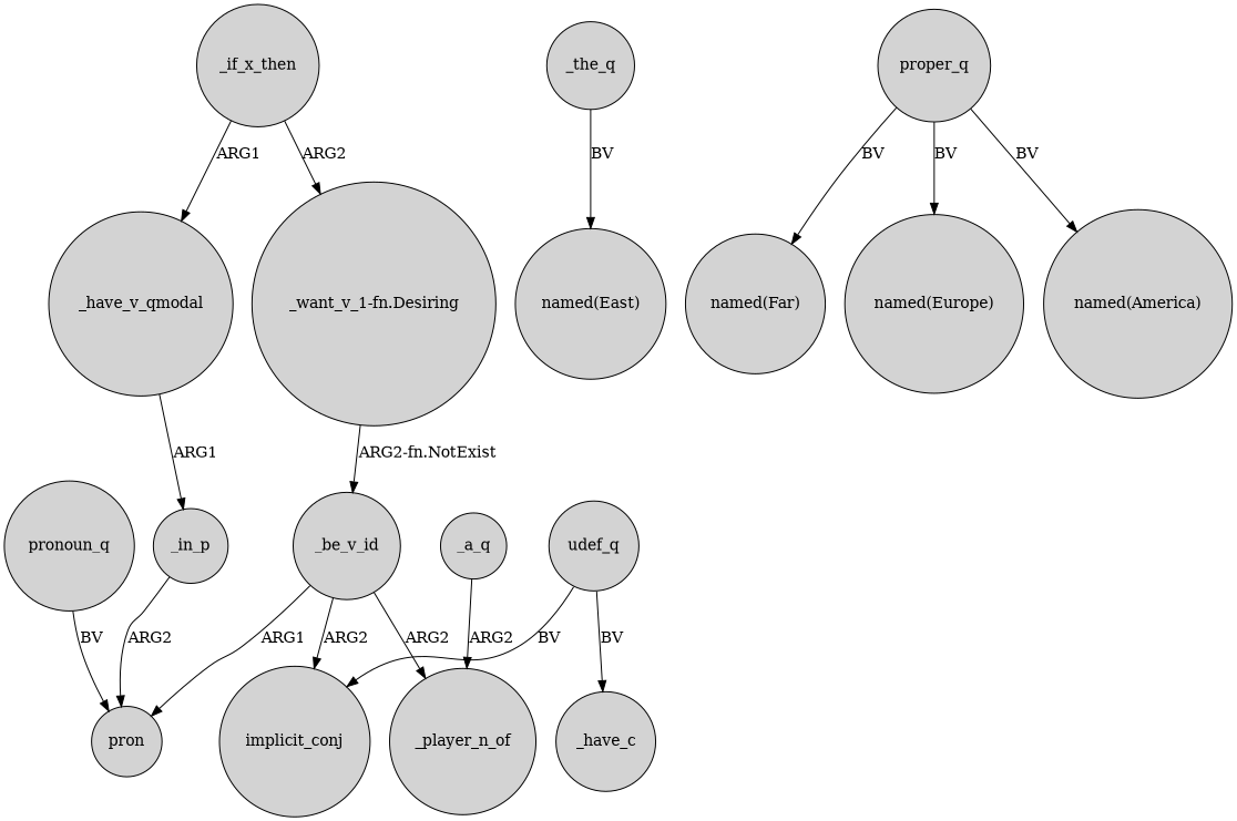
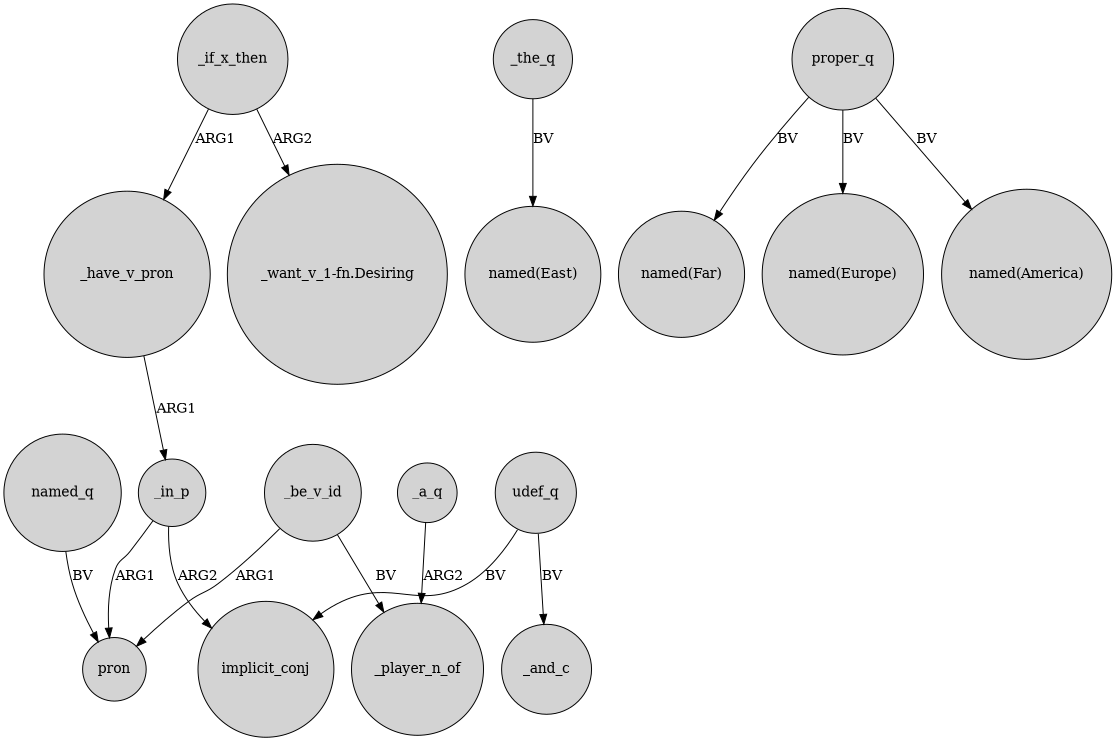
  digraph {
    node [shape=circle style=filled]
    _if_x_then
    "_want_v_1-fn.Desiring"
-   _have_v_qmodal
+   _have_v_qmodal [label=_have_v_pron]
    _be_v_id
    _in_p
    pron
    _player_n_of
    implicit_conj
    _the_q
    "named(East)"
    udef_q
-   _and_c [label=_have_c]
-   pronoun_q
+   _and_c
+   pronoun_q [label=named_q]
    proper_q
    "named(Far)"
    "named(Europe)"
    "named(America)"
    _a_q
    _if_x_then -> "_want_v_1-fn.Desiring" [label=ARG2]
    _if_x_then -> _have_v_qmodal [label=ARG1]
-   "_want_v_1-fn.Desiring" -> _be_v_id [label="ARG2-fn.NotExist"]
    _have_v_qmodal -> _in_p [label=ARG1]
    _be_v_id -> pron [label=ARG1]
-   _be_v_id -> _player_n_of [label=ARG2]
-   _in_p -> pron [label=ARG2]
-   _be_v_id -> implicit_conj [label=ARG2]
+   _be_v_id -> _player_n_of [label=BV]
+   _in_p -> pron [label=ARG1]
+   _in_p -> implicit_conj [label=ARG2]
    _the_q -> "named(East)" [label=BV]
    udef_q -> implicit_conj [label=BV]
    udef_q -> _and_c [label=BV]
    pronoun_q -> pron [label=BV]
    proper_q -> "named(Far)" [label=BV]
    proper_q -> "named(Europe)" [label=BV]
    proper_q -> "named(America)" [label=BV]
    _a_q -> _player_n_of [label=ARG2]
  }
